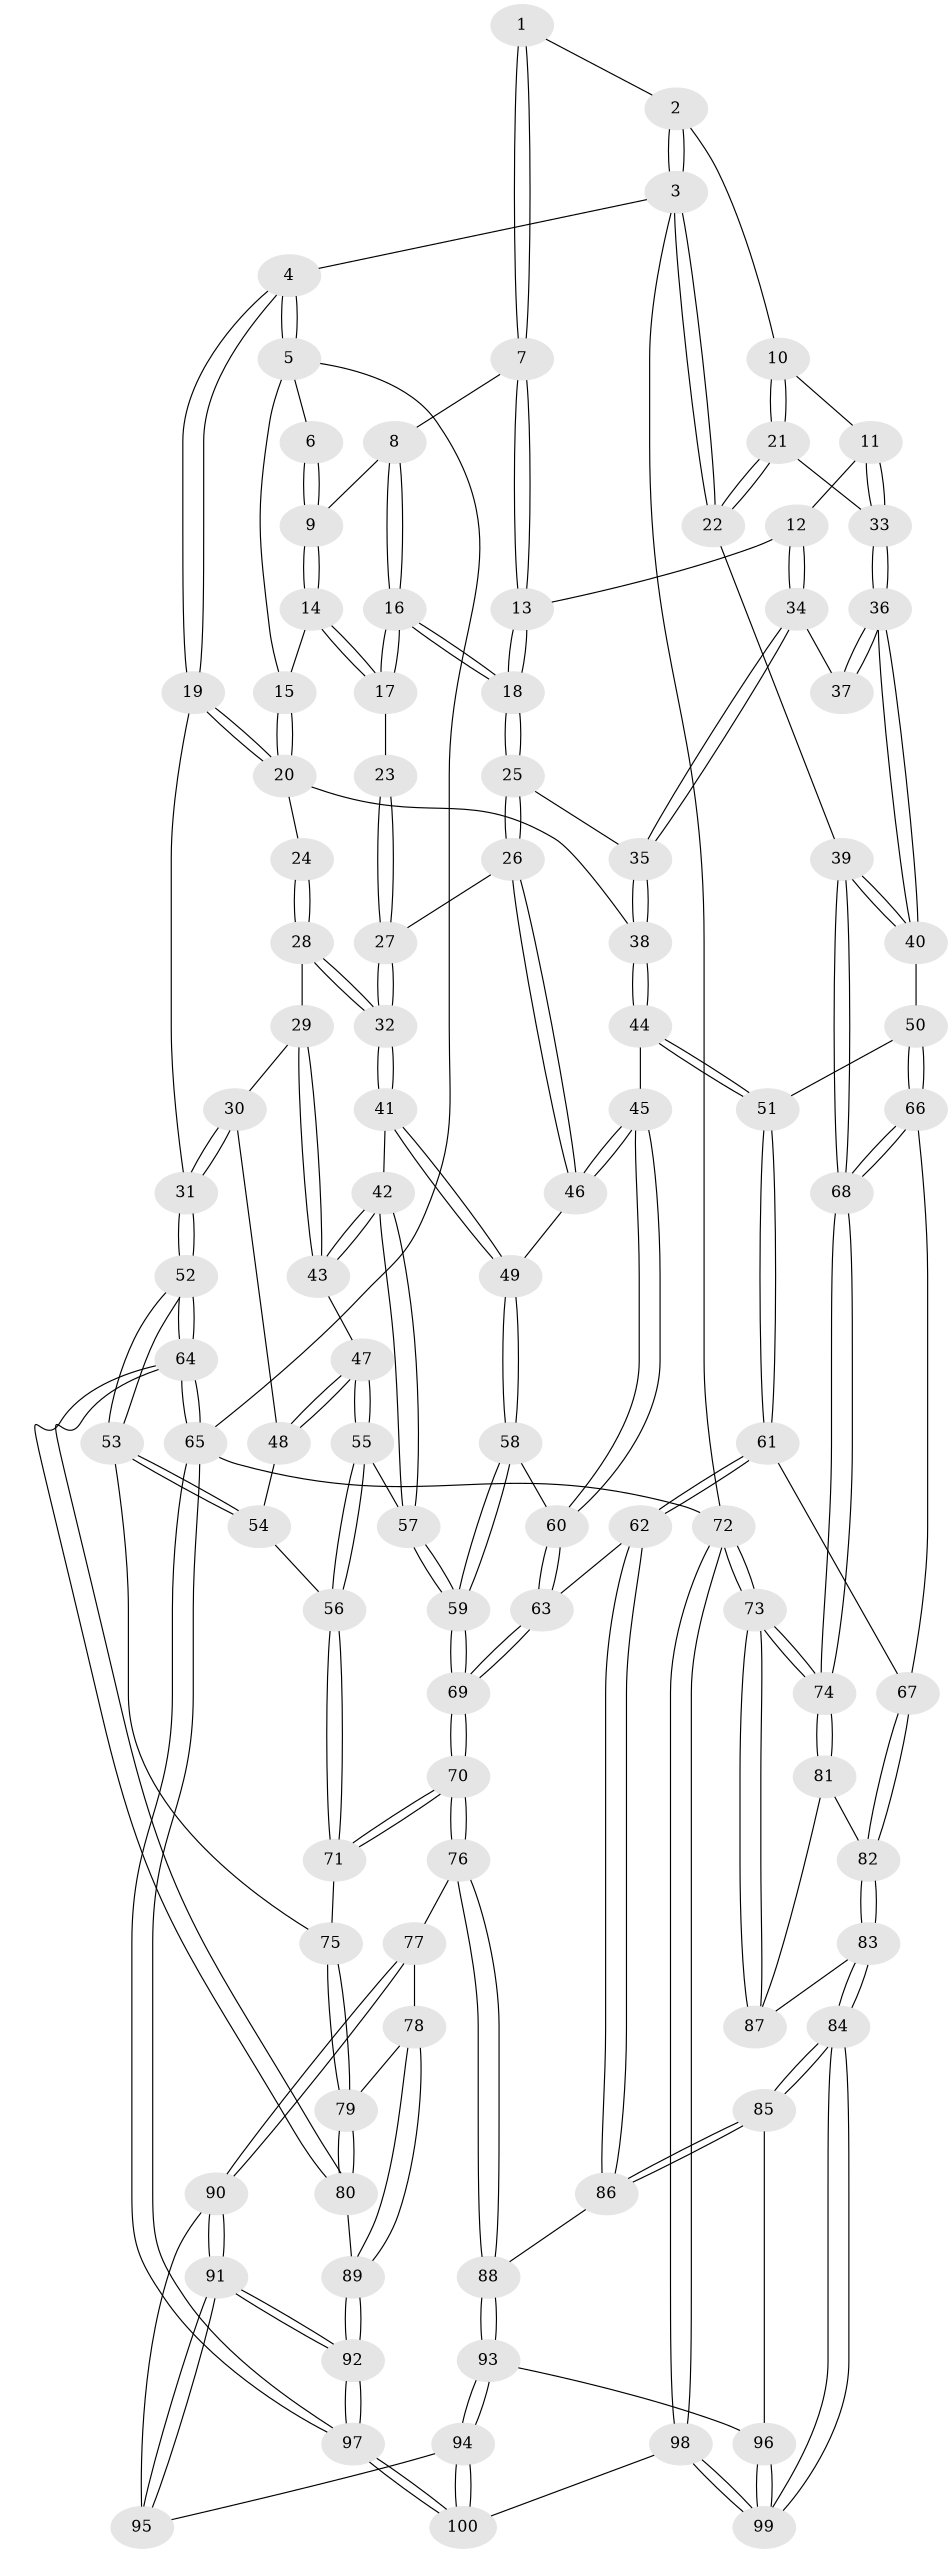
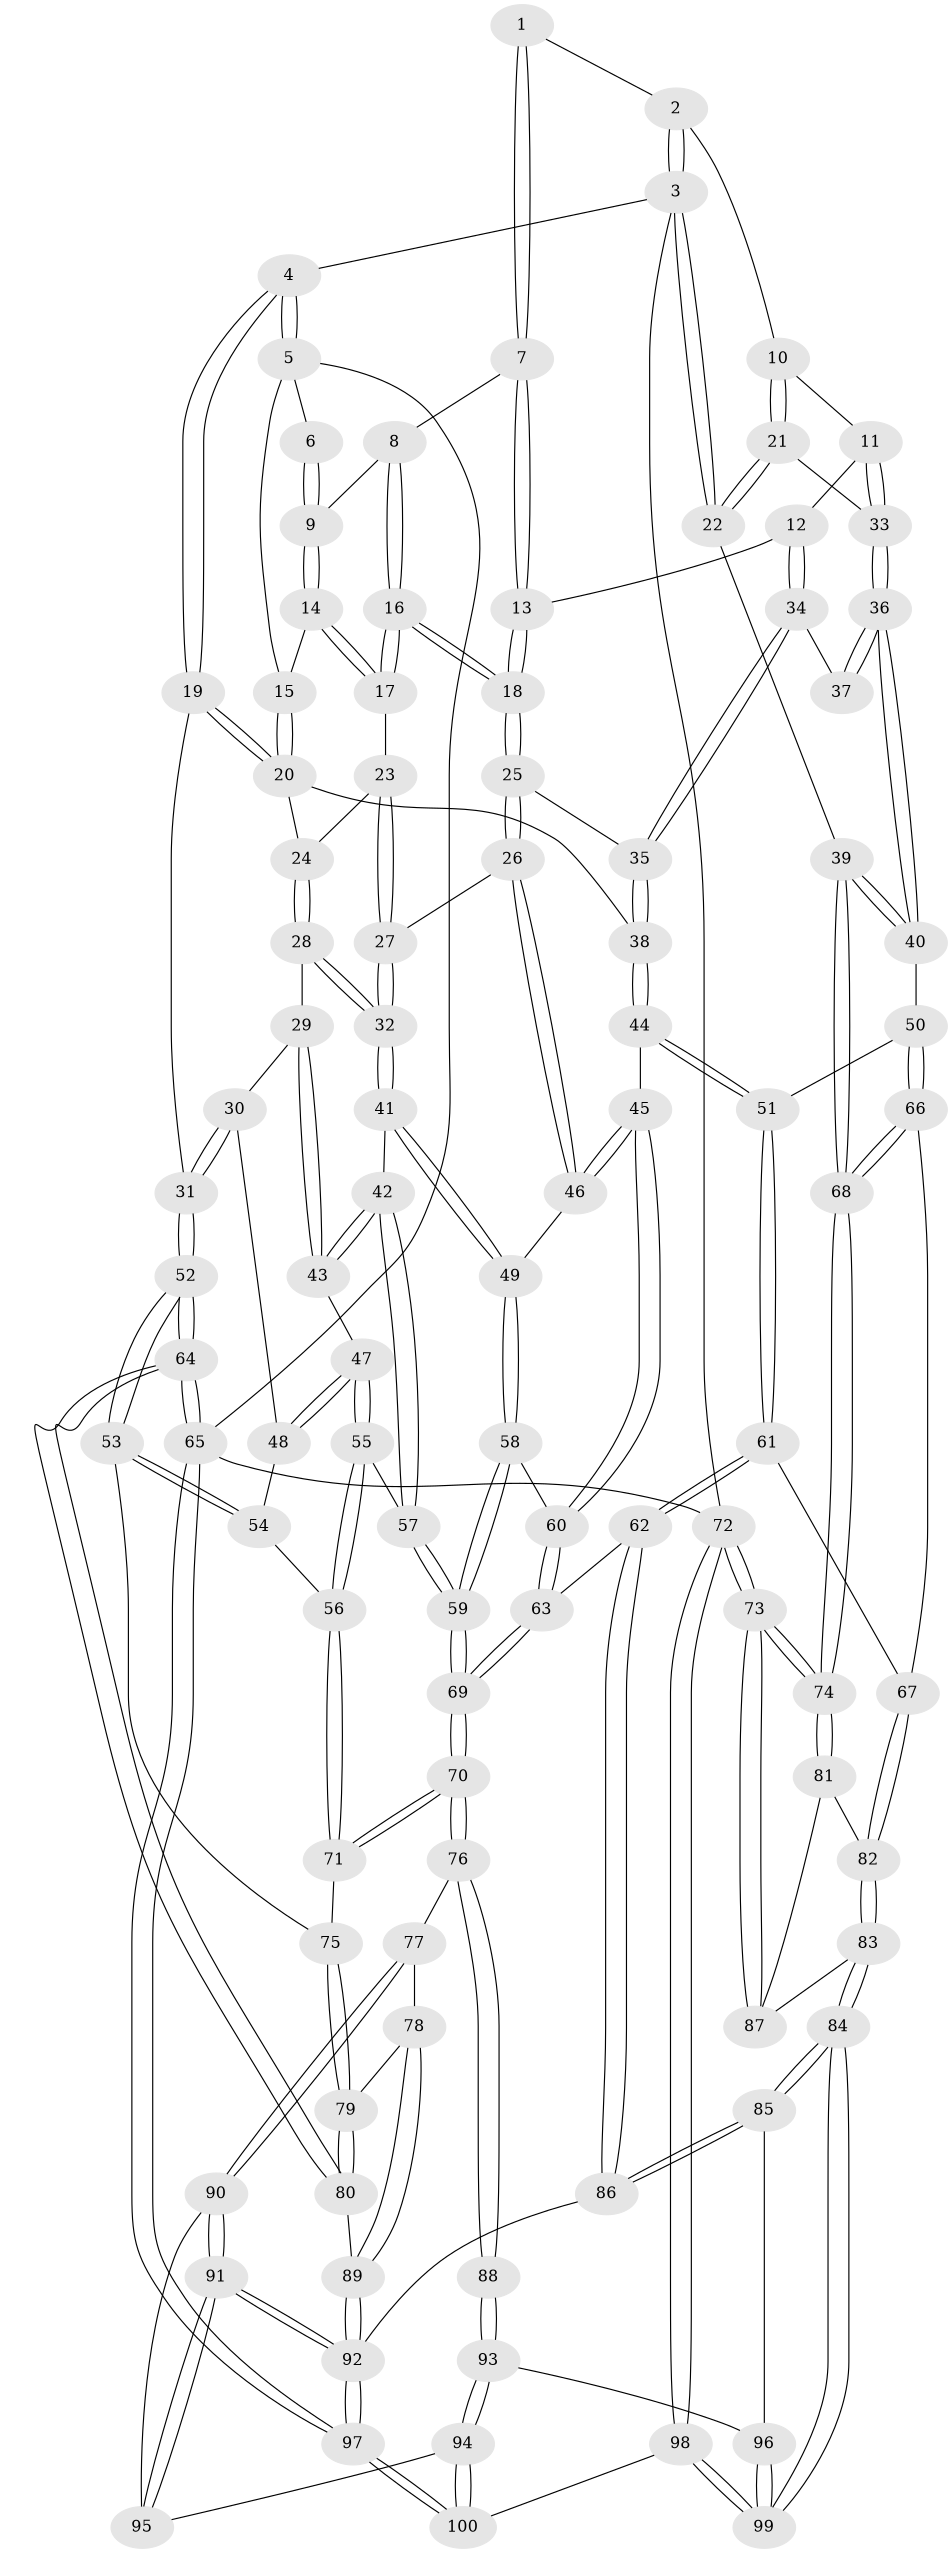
  graph {
    node [color=gray90 style=filled]
    1
    2
    7
    3
    10
    8
    13
    4
    22
    72
    11
    21
    5
    19
    39
    73
    98
    65
    6
    15
    20
    31
    97
    9
    14
    16
    18
    17
    12
    33
    34
    36
    35
    37
    25
    23
    24
    38
    27
    26
    52
    28
    40
    68
    32
    29
    46
    49
    41
    30
    43
    48
    47
    54
    53
    64
    42
    44
    50
    45
    51
    74
    66
    57
    58
    59
    55
    60
    61
    63
    56
    67
    62
    75
    80
    79
    71
    69
    70
    86
    82
    88
    89
    100
    83
    81
    76
    77
    87
    99
    78
    90
    93
    91
    95
    92
    84
    85
    96
    94
    1 -- 2
    1 -- 7
    1 -- 7
    2 -- 3
    2 -- 3
    2 -- 10
    7 -- 8
    7 -- 13
    7 -- 13
    3 -- 4
    3 -- 22
    3 -- 22
    3 -- 72
    10 -- 11
    10 -- 21
    10 -- 21
    8 -- 9
    8 -- 16
    8 -- 16
    13 -- 18
    13 -- 18
    4 -- 5
    4 -- 5
    4 -- 19
    4 -- 19
    22 -- 39
    72 -- 73
    72 -- 73
    72 -- 98
    72 -- 98
    11 -- 12
    11 -- 33
    11 -- 33
    21 -- 22
    21 -- 22
    21 -- 33
    5 -- 65
    5 -- 6
    5 -- 15
    19 -- 20
    19 -- 20
    19 -- 31
    39 -- 40
    39 -- 40
    39 -- 68
    39 -- 68
    73 -- 74
    73 -- 74
    73 -- 87
    73 -- 87
    98 -- 100
    98 -- 99
    98 -- 99
    65 -- 72
    65 -- 97
    65 -- 97
    6 -- 9
    6 -- 9
    15 -- 20
    15 -- 20
    20 -- 24
    20 -- 38
    31 -- 52
    31 -- 52
    97 -- 100
    97 -- 100
    9 -- 14
    9 -- 14
    14 -- 15
    14 -- 17
    14 -- 17
    16 -- 18
    16 -- 18
    16 -- 17
    16 -- 17
    18 -- 25
    18 -- 25
    17 -- 23
    12 -- 13
    12 -- 34
    12 -- 34
    33 -- 36
    33 -- 36
    34 -- 35
    34 -- 35
    34 -- 37
    36 -- 37
    36 -- 37
    36 -- 40
    36 -- 40
    35 -- 38
    35 -- 38
    25 -- 35
    25 -- 26
    25 -- 26
+   23 -- 24
    23 -- 27
    23 -- 27
    24 -- 28
    24 -- 28
    38 -- 44
    38 -- 44
    27 -- 32
    27 -- 32
    26 -- 27
    26 -- 46
    26 -- 46
    52 -- 53
    52 -- 53
    52 -- 64
    52 -- 64
    28 -- 32
    28 -- 32
    28 -- 29
    40 -- 50
    68 -- 74
    68 -- 74
    32 -- 41
    32 -- 41
    29 -- 30
    29 -- 43
    29 -- 43
    46 -- 49
    49 -- 58
    49 -- 58
    41 -- 49
    41 -- 49
    41 -- 42
    30 -- 31
    30 -- 31
    30 -- 48
    43 -- 47
    48 -- 54
    47 -- 48
    47 -- 48
    47 -- 55
    47 -- 55
    54 -- 56
    53 -- 54
    53 -- 54
    53 -- 75
    64 -- 65
    64 -- 65
    64 -- 80
    64 -- 80
    42 -- 43
    42 -- 43
    42 -- 57
    42 -- 57
    44 -- 45
    44 -- 51
    44 -- 51
    50 -- 51
    50 -- 66
    50 -- 66
    45 -- 46
    45 -- 46
    45 -- 60
    45 -- 60
    51 -- 61
    51 -- 61
    74 -- 81
    74 -- 81
    66 -- 68
    66 -- 68
    66 -- 67
    57 -- 59
    57 -- 59
    58 -- 59
    58 -- 59
    58 -- 60
    59 -- 69
    59 -- 69
    55 -- 57
    55 -- 56
    55 -- 56
    60 -- 63
    60 -- 63
    61 -- 67
    61 -- 62
    61 -- 62
    63 -- 69
    63 -- 69
    56 -- 71
    56 -- 71
    67 -- 82
    67 -- 82
    62 -- 63
    62 -- 86
    62 -- 86
    75 -- 79
    75 -- 79
    80 -- 89
    79 -- 80
    79 -- 80
    71 -- 75
    69 -- 70
    69 -- 70
    70 -- 71
    70 -- 71
    70 -- 76
    70 -- 76
-   86 -- 88
+   86 -- 92
    82 -- 83
    82 -- 83
    88 -- 93
    88 -- 93
    89 -- 92
    89 -- 92
    83 -- 87
    83 -- 84
    83 -- 84
    81 -- 82
    81 -- 87
    76 -- 88
    76 -- 88
    76 -- 77
    77 -- 78
    77 -- 90
    77 -- 90
    78 -- 79
    78 -- 89
    78 -- 89
    90 -- 91
    90 -- 91
    90 -- 95
    93 -- 96
    93 -- 94
    93 -- 94
    91 -- 95
    91 -- 95
    91 -- 92
    91 -- 92
    92 -- 97
    92 -- 97
    84 -- 99
    84 -- 99
    84 -- 85
    84 -- 85
    85 -- 86
    85 -- 86
    85 -- 96
    96 -- 99
    96 -- 99
    94 -- 100
    94 -- 100
    94 -- 95
  }
